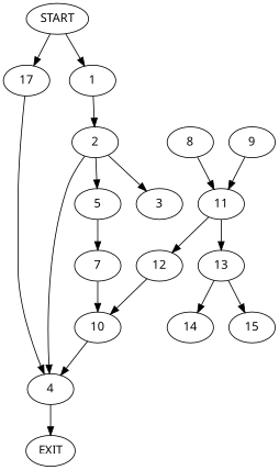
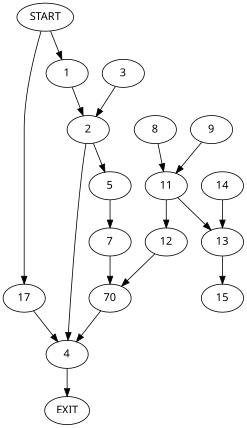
  digraph {
    fontname="Noto Sans"
    node [fontname="Noto Sans"]
    edge [fontname="Noto Sans"]
    n1 [label=START]
    1
    17
    2
    4
    n6 [label=EXIT]
    5
    3
    7
-   10
+   10 [label=70]
    8
    11
    9
    12
    13
    14
    15
    n1 -> 1
    n1 -> 17
    1 -> 2
    17 -> 4
    2 -> 4
    2 -> 5
    4 -> n6
    5 -> 7
-   2 -> 3
+   3 -> 2
    7 -> 10
    10 -> 4
    8 -> 11
    11 -> 12
    11 -> 13
    9 -> 11
    12 -> 10
-   13 -> 14
+   14 -> 13
    13 -> 15
  }
